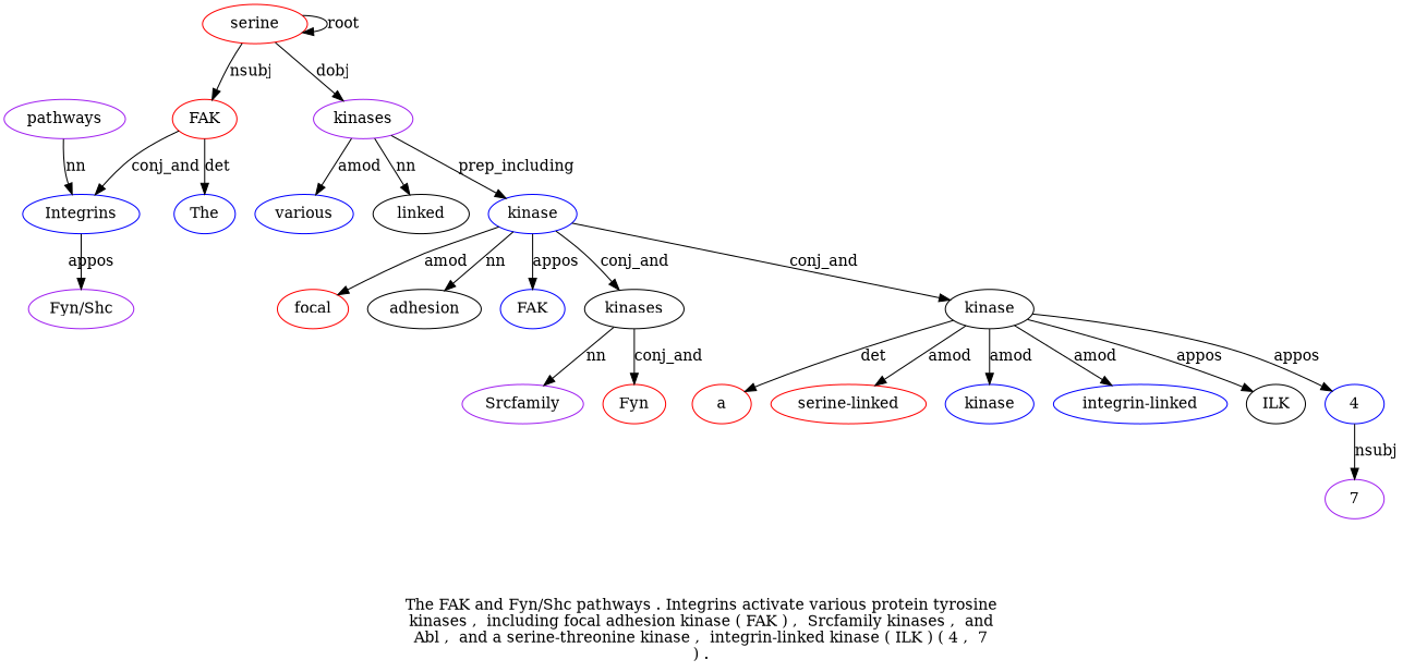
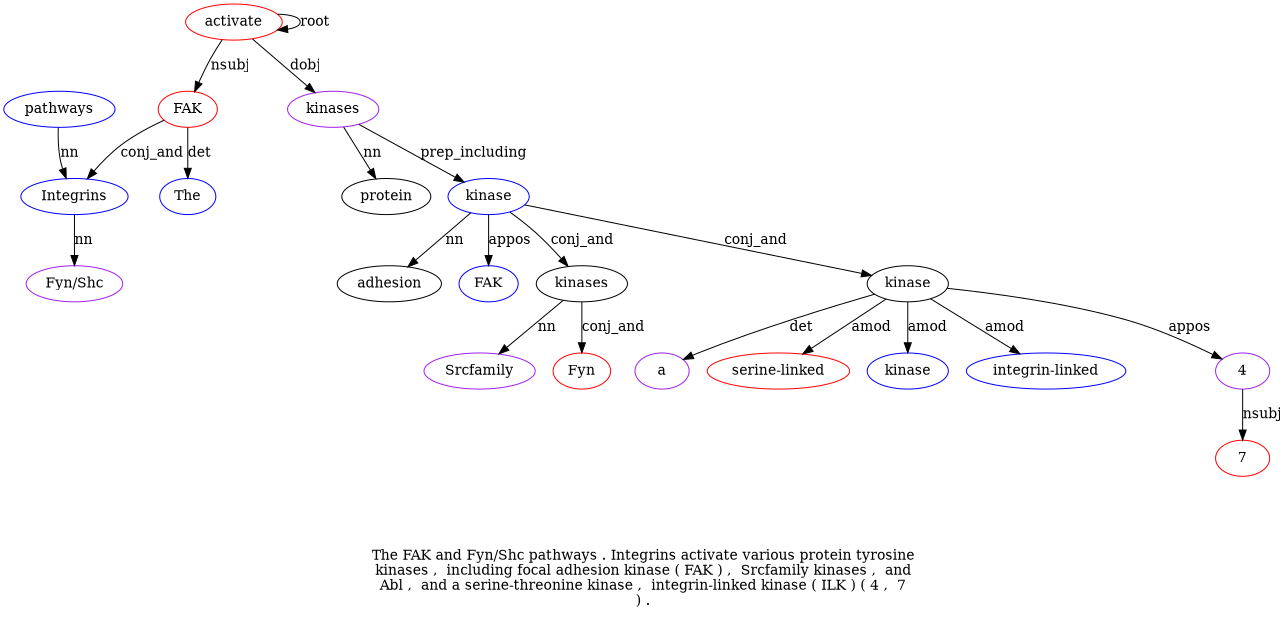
  digraph {
    label="The FAK and Fyn/Shc pathways . Integrins activate various protein tyrosine\nkinases ,  including focal adhesion kinase ( FAK ) ,  Srcfamily kinases ,  and\nAbl ,  and a serine-threonine kinase ,  integrin-linked kinase ( ILK ) ( 4 ,  7\n) ."
    node [color=blue fillcolor=white style=filled]
    n1 [color=red label=FAK]
    n2 [label=The]
    n3 [label=Integrins]
    n4 [color=purple label="Fyn/Shc"]
-   n5 [color=red label=serine]
+   n5 [color=red label=activate]
    n6 [color=purple label=kinases]
-   n7 [label=various]
-   n8 [color=black label=linked]
+   n8 [color=black label=protein]
    n9 [label=kinase]
-   n10 [color=purple label=pathways]
-   n11 [color=red label=focal]
+   n10 [label=pathways]
    n12 [color=black label=adhesion]
    n13 [label=FAK]
    n14 [color=black label=kinases]
    n15 [color=black label=kinase]
    n16 [color=purple label=Srcfamily]
    n17 [color=red label=Fyn]
-   n18 [color=red label=a]
+   n18 [color=purple label=a]
    n19 [color=red label="serine-linked"]
    n20 [label=kinase]
    n21 [label="integrin-linked"]
-   n22 [color=black label=ILK]
-   n23 [label=4]
-   n24 [color=purple label=7]
+   n23 [color=purple label=4]
+   n24 [color=red label=7]
    n1 -> n2 [label=det]
    n1 -> n3 [label=conj_and]
-   n3 -> n4 [label=appos]
+   n3 -> n4 [label=nn]
    n5 -> n1 [label=nsubj]
    n5 -> n5 [label=root]
    n5 -> n6 [label=dobj]
-   n6 -> n7 [label=amod]
    n6 -> n8 [label=nn]
    n6 -> n9 [label=prep_including]
-   n9 -> n11 [label=amod]
    n9 -> n12 [label=nn]
    n9 -> n13 [label=appos]
    n9 -> n14 [label=conj_and]
    n9 -> n15 [label=conj_and]
    n10 -> n3 [label=nn]
    n14 -> n16 [label=nn]
    n14 -> n17 [label=conj_and]
    n15 -> n18 [label=det]
    n15 -> n19 [label=amod]
    n15 -> n20 [label=amod]
    n15 -> n21 [label=amod]
-   n15 -> n22 [label=appos]
    n15 -> n23 [label=appos]
    n23 -> n24 [label=nsubj]
  }
